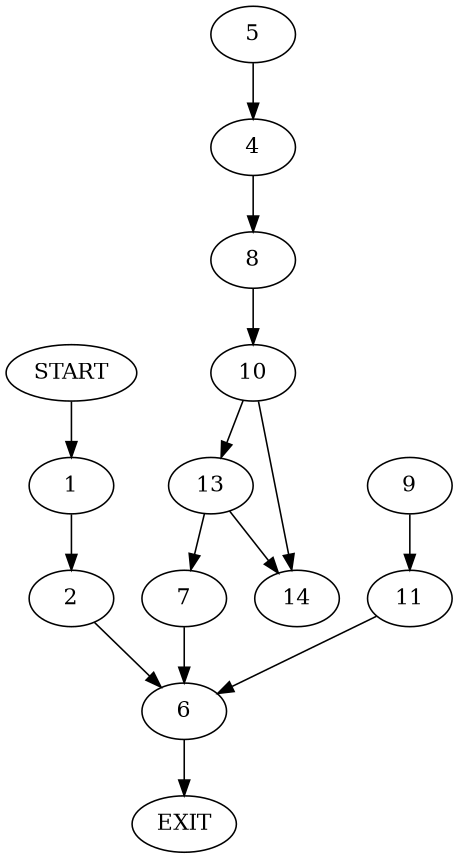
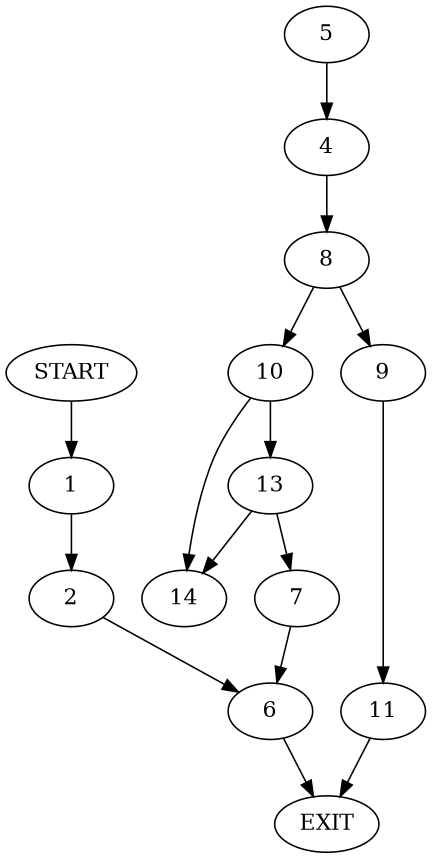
  digraph {
    n1 [label=START]
    1
    2
    n4 [label=EXIT]
    6
    4
    8
    5
    7
    9
    10
    11
    13
    14
    n1 -> 1
    1 -> 2
    2 -> 6
    6 -> n4
    4 -> 8
+   8 -> 9
    8 -> 10
    5 -> 4
    7 -> 6
    9 -> 11
    10 -> 13
    10 -> 14
-   11 -> 6
+   11 -> n4
    13 -> 7
    13 -> 14
  }
